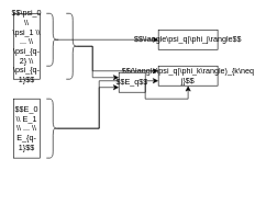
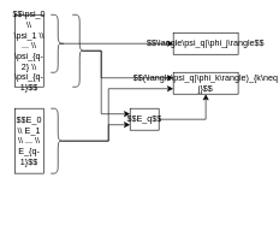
  <mxCell id="0" />
  <mxCell id="1" parent="0" />
  <mxCell id="2" value="$$\psi_0 \\&lt;br&gt;\psi_1 \\&lt;br&gt;... \\&lt;br&gt;\psi_{q-2} \\&lt;br&gt;\psi_{q-1}$$" style="rounded=0;whiteSpace=wrap;html=1;" parent="1" vertex="1"><mxGeometry x="20" y="20" width="40" height="100" as="geometry" /></mxCell>
  <mxCell id="3" value="$$E_0 \\ E_1 \\ ... \\ E_{q-1}$$" style="rounded=0;whiteSpace=wrap;html=1;" parent="1" vertex="1"><mxGeometry x="20" y="150" width="40" height="90" as="geometry" /></mxCell>
  <mxCell id="4" value="" style="shape=curlyBracket;whiteSpace=wrap;html=1;rounded=1;flipH=1;" parent="1" vertex="1"><mxGeometry x="70" y="20" width="20" height="80" as="geometry" /></mxCell>
  <mxCell id="5" value="$$\langle\psi_q|\phi_j\rangle$$" style="rounded=0;whiteSpace=wrap;html=1;" parent="1" vertex="1"><mxGeometry x="240" y="45" width="90" height="30" as="geometry" /></mxCell>
  <mxCell id="6" value="" style="shape=curlyBracket;whiteSpace=wrap;html=1;rounded=1;flipH=1;" parent="1" vertex="1"><mxGeometry x="100" y="20" width="20" height="100" as="geometry" /></mxCell>
  <mxCell id="7" value="$$(\langle\psi_q|\phi_k\rangle)_{k\neq j}$$" style="rounded=0;whiteSpace=wrap;html=1;" parent="1" vertex="1"><mxGeometry x="240" y="100" width="90" height="30" as="geometry" /></mxCell>
  <mxCell id="8" value="" style="edgeStyle=orthogonalEdgeStyle;rounded=0;orthogonalLoop=1;jettySize=auto;html=1;entryX=0;entryY=0.75;entryDx=0;entryDy=0;exitX=0.1;exitY=0.5;exitDx=0;exitDy=0;exitPerimeter=0;" parent="1" source="9" target="7" edge="1"><mxGeometry relative="1" as="geometry"><Array as="points"><mxPoint x="150" y="195" /><mxPoint x="150" y="123" /></Array></mxGeometry></mxCell>
  <mxCell id="9" value="" style="shape=curlyBracket;whiteSpace=wrap;html=1;rounded=1;flipH=1;" parent="1" vertex="1"><mxGeometry x="70" y="150" width="20" height="90" as="geometry" /></mxCell>
- <mxCell id="10" value="$$E_q$$" style="rounded=0;whiteSpace=wrap;html=1;" parent="1" vertex="1"><mxGeometry x="180" y="110" width="40" height="30" as="geometry" /></mxCell>
+ <mxCell id="10" value="$$E_q$$" style="rounded=0;whiteSpace=wrap;html=1;" parent="1" vertex="1"><mxGeometry x="180" y="150" width="40" height="30" as="geometry" /></mxCell>
  <mxCell id="11" value="" style="edgeStyle=elbowEdgeStyle;elbow=horizontal;endArrow=classic;html=1;rounded=0;exitX=0.1;exitY=0.5;exitDx=0;exitDy=0;exitPerimeter=0;entryX=0;entryY=0.25;entryDx=0;entryDy=0;" parent="1" source="6" target="10" edge="1"><mxGeometry width="50" height="50" relative="1" as="geometry"><mxPoint x="310" y="200" as="sourcePoint" /><mxPoint x="360" y="150" as="targetPoint" /><Array as="points"><mxPoint x="140" y="120" /></Array></mxGeometry></mxCell>
  <mxCell id="12" value="" style="edgeStyle=elbowEdgeStyle;elbow=horizontal;endArrow=classic;html=1;rounded=0;exitX=0.1;exitY=0.5;exitDx=0;exitDy=0;exitPerimeter=0;entryX=0;entryY=0.75;entryDx=0;entryDy=0;" parent="1" source="9" target="10" edge="1"><mxGeometry width="50" height="50" relative="1" as="geometry"><mxPoint x="310" y="200" as="sourcePoint" /><mxPoint x="360" y="150" as="targetPoint" /><Array as="points"><mxPoint x="150" y="210" /><mxPoint x="150" y="290" /></Array></mxGeometry></mxCell>
  <mxCell id="13" value="" style="edgeStyle=elbowEdgeStyle;elbow=horizontal;endArrow=classic;html=1;rounded=0;exitX=1;exitY=0.5;exitDx=0;exitDy=0;entryX=0.5;entryY=1;entryDx=0;entryDy=0;" parent="1" source="10" target="7" edge="1"><mxGeometry width="50" height="50" relative="1" as="geometry"><mxPoint x="310" y="200" as="sourcePoint" /><mxPoint x="360" y="150" as="targetPoint" /><Array as="points"><mxPoint x="285" y="150" /></Array></mxGeometry></mxCell>
  <mxCell id="14" value="" style="edgeStyle=elbowEdgeStyle;elbow=horizontal;endArrow=classic;html=1;rounded=0;exitX=0.1;exitY=0.5;exitDx=0;exitDy=0;exitPerimeter=0;entryX=0;entryY=0.25;entryDx=0;entryDy=0;" parent="1" source="6" target="7" edge="1"><mxGeometry width="50" height="50" relative="1" as="geometry"><mxPoint x="170" y="80" as="sourcePoint" /><mxPoint x="220" y="30" as="targetPoint" /><Array as="points"><mxPoint x="140" y="90" /></Array></mxGeometry></mxCell>
  <mxCell id="15" value="" style="endArrow=classic;html=1;rounded=0;exitX=0.1;exitY=0.5;exitDx=0;exitDy=0;exitPerimeter=0;entryX=0;entryY=0.5;entryDx=0;entryDy=0;" parent="1" source="4" target="5" edge="1"><mxGeometry width="50" height="50" relative="1" as="geometry"><mxPoint x="220" y="170" as="sourcePoint" /><mxPoint x="270" y="120" as="targetPoint" /></mxGeometry></mxCell>
